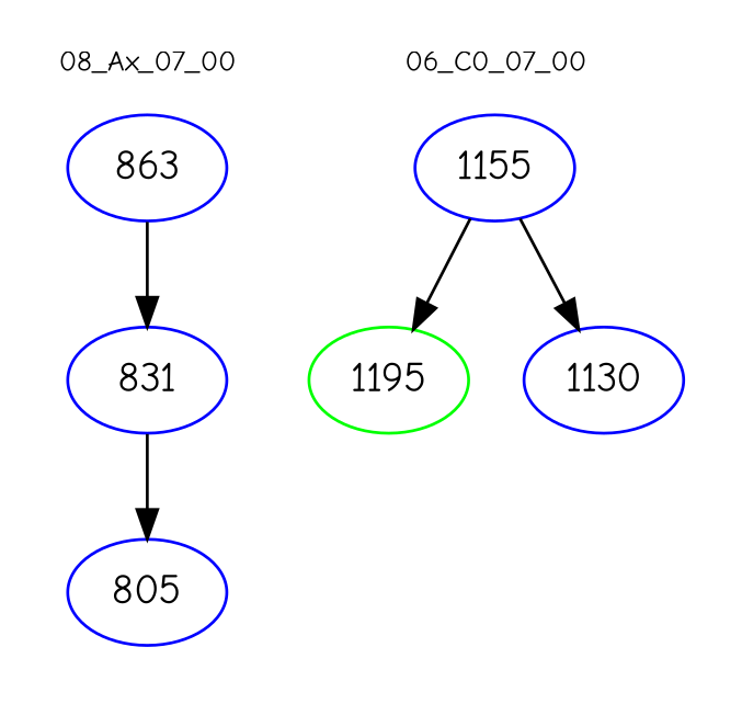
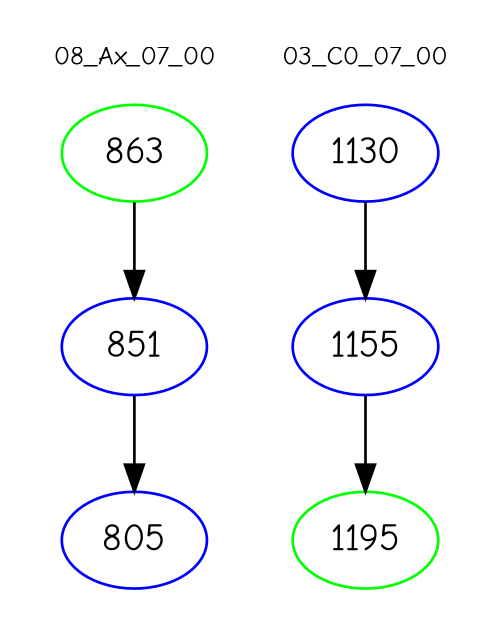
  digraph {
    fontname="Comic Neue"
    node [color=blue fontname="Comic Neue"]
    edge [color=black fontname="Comic Neue"]
-   n1 [label=863]
-   n2 [label=831]
+   n1 [color=green label=863]
+   n2 [label=851]
    n3 [label=805]
    n4 [color=green label=1195]
    n5 [label=1155]
    n6 [label=1130]
    subgraph cluster_1 {
      color=white
      fontsize=10
      label="08_Ax_07_00"
      n1
      n2
      n3
    }
    subgraph cluster_2 {
      color=white
      fontsize=10
-     label="06_C0_07_00"
+     label="03_C0_07_00"
      n4
      n5
      n6
    }
    n1 -> n2
    n2 -> n3
    n5 -> n4
-   n5 -> n6
+   n6 -> n5
  }
